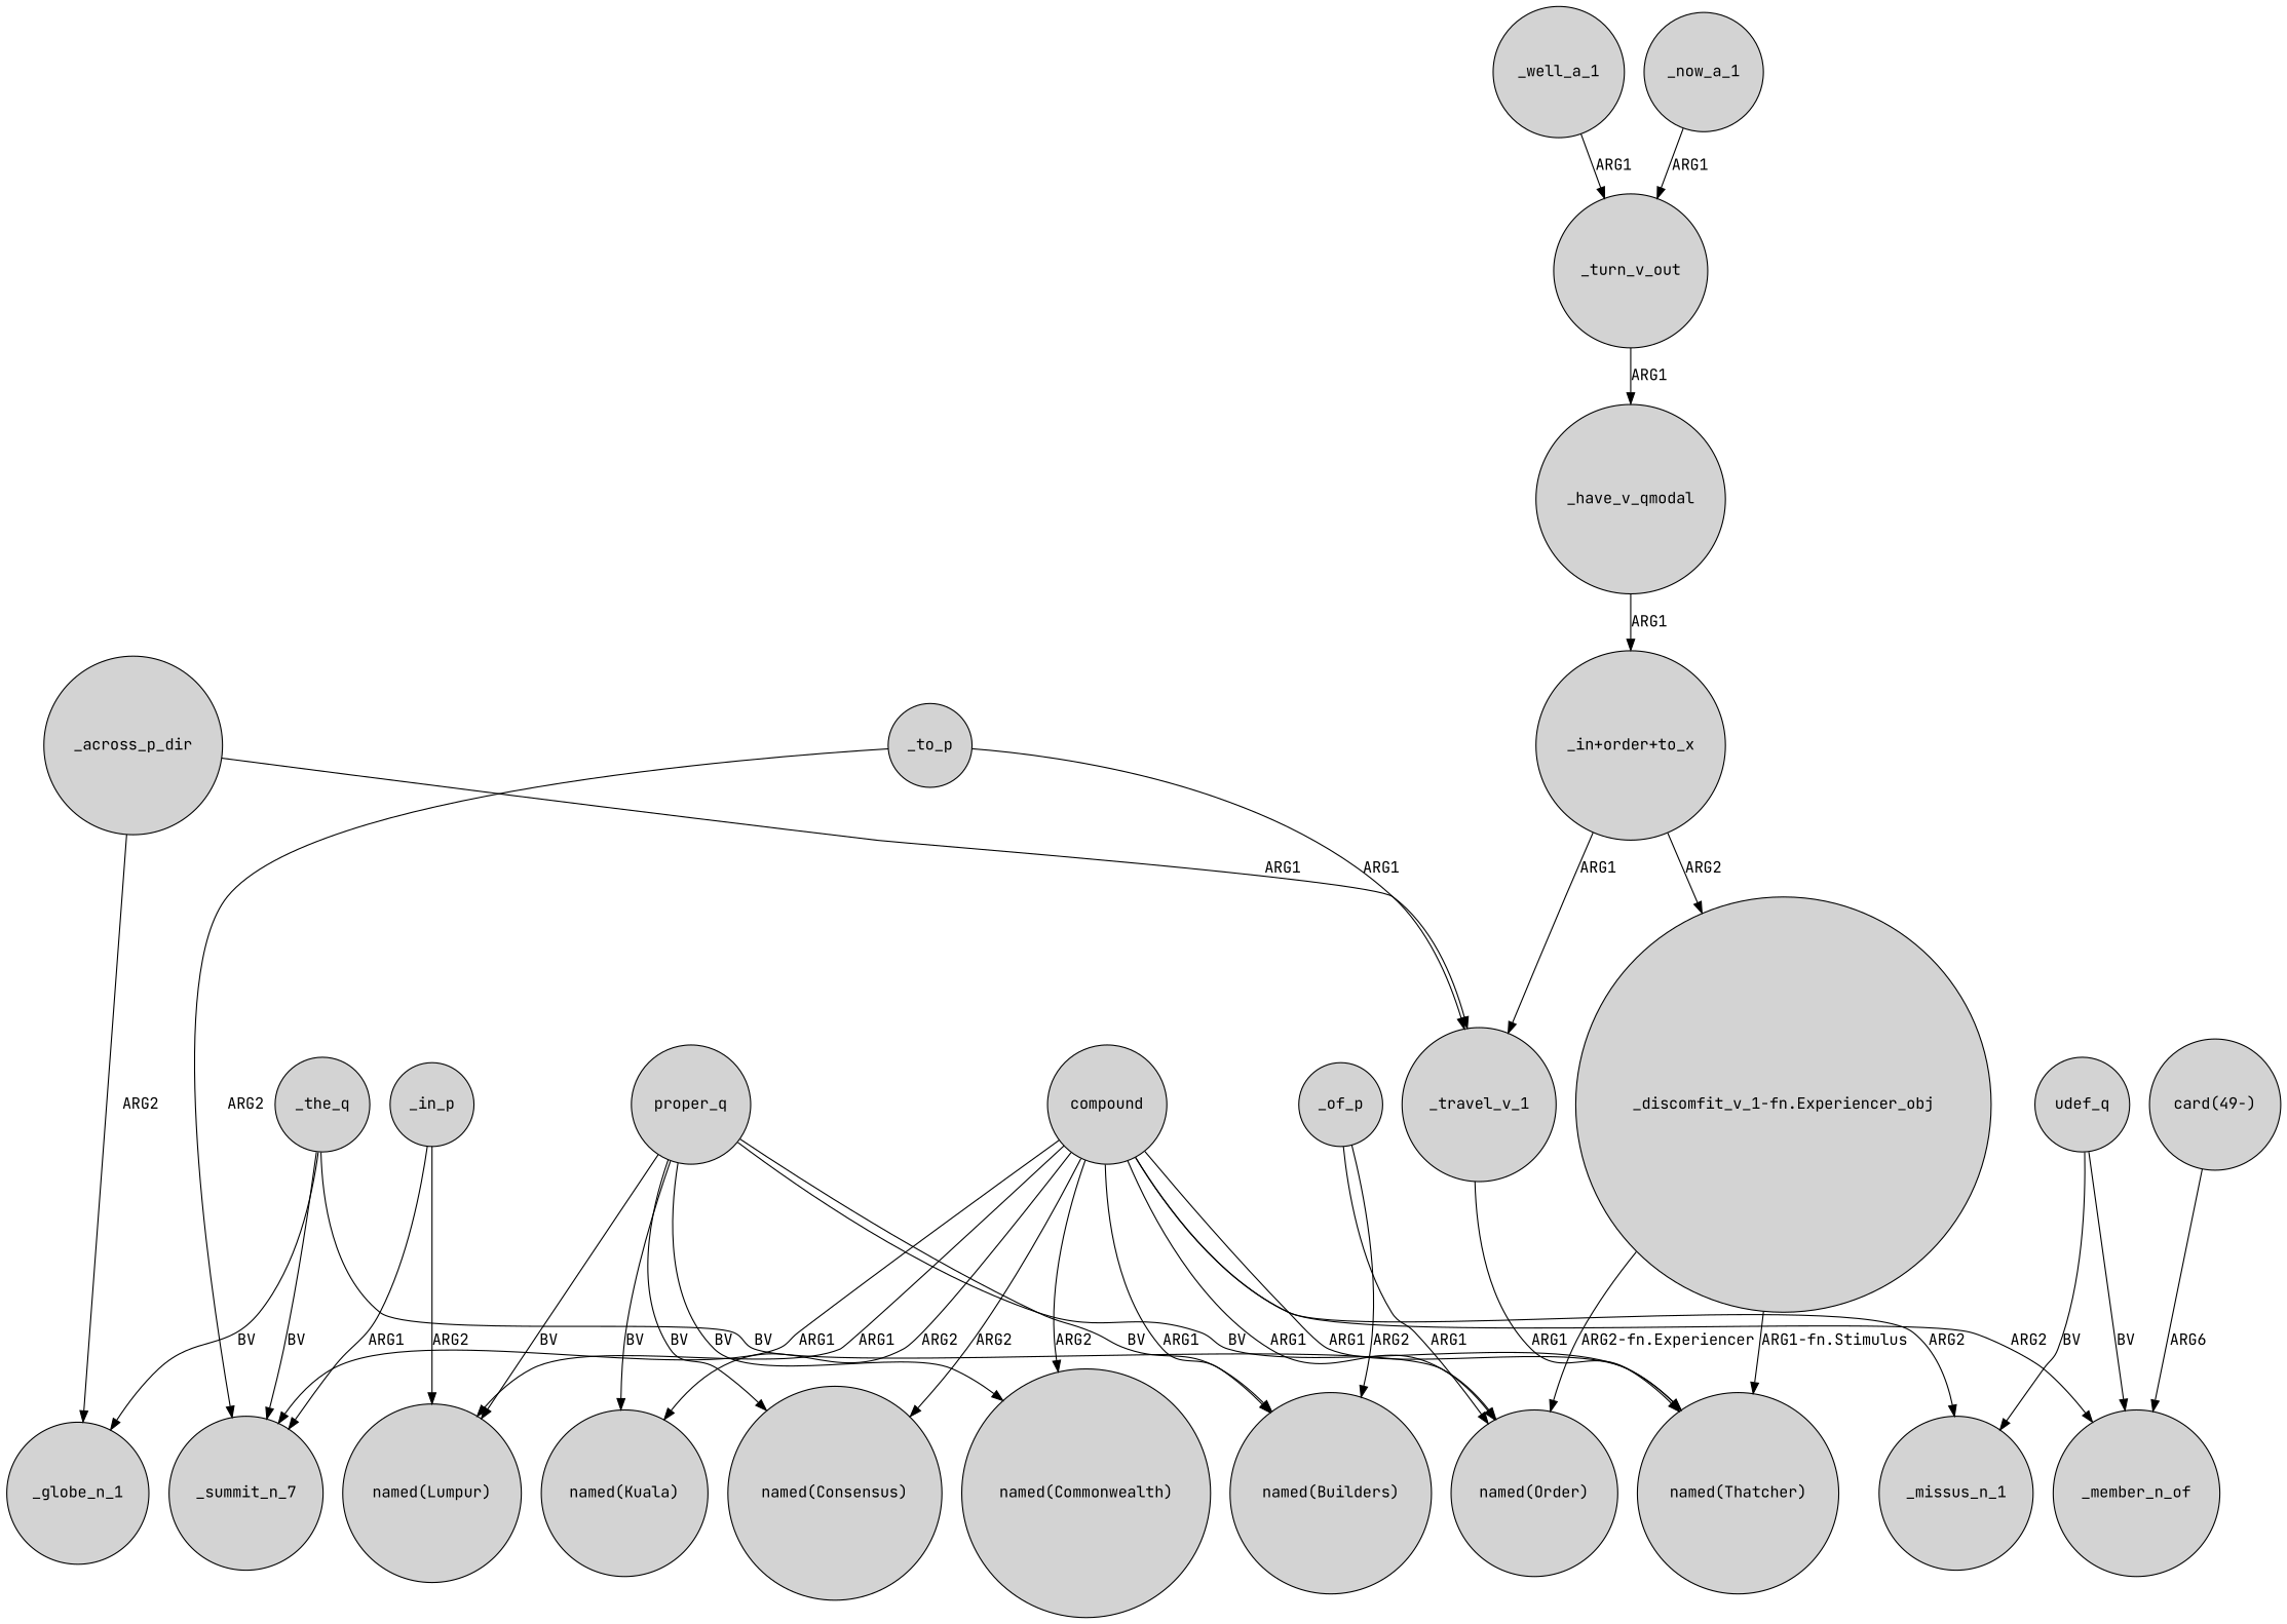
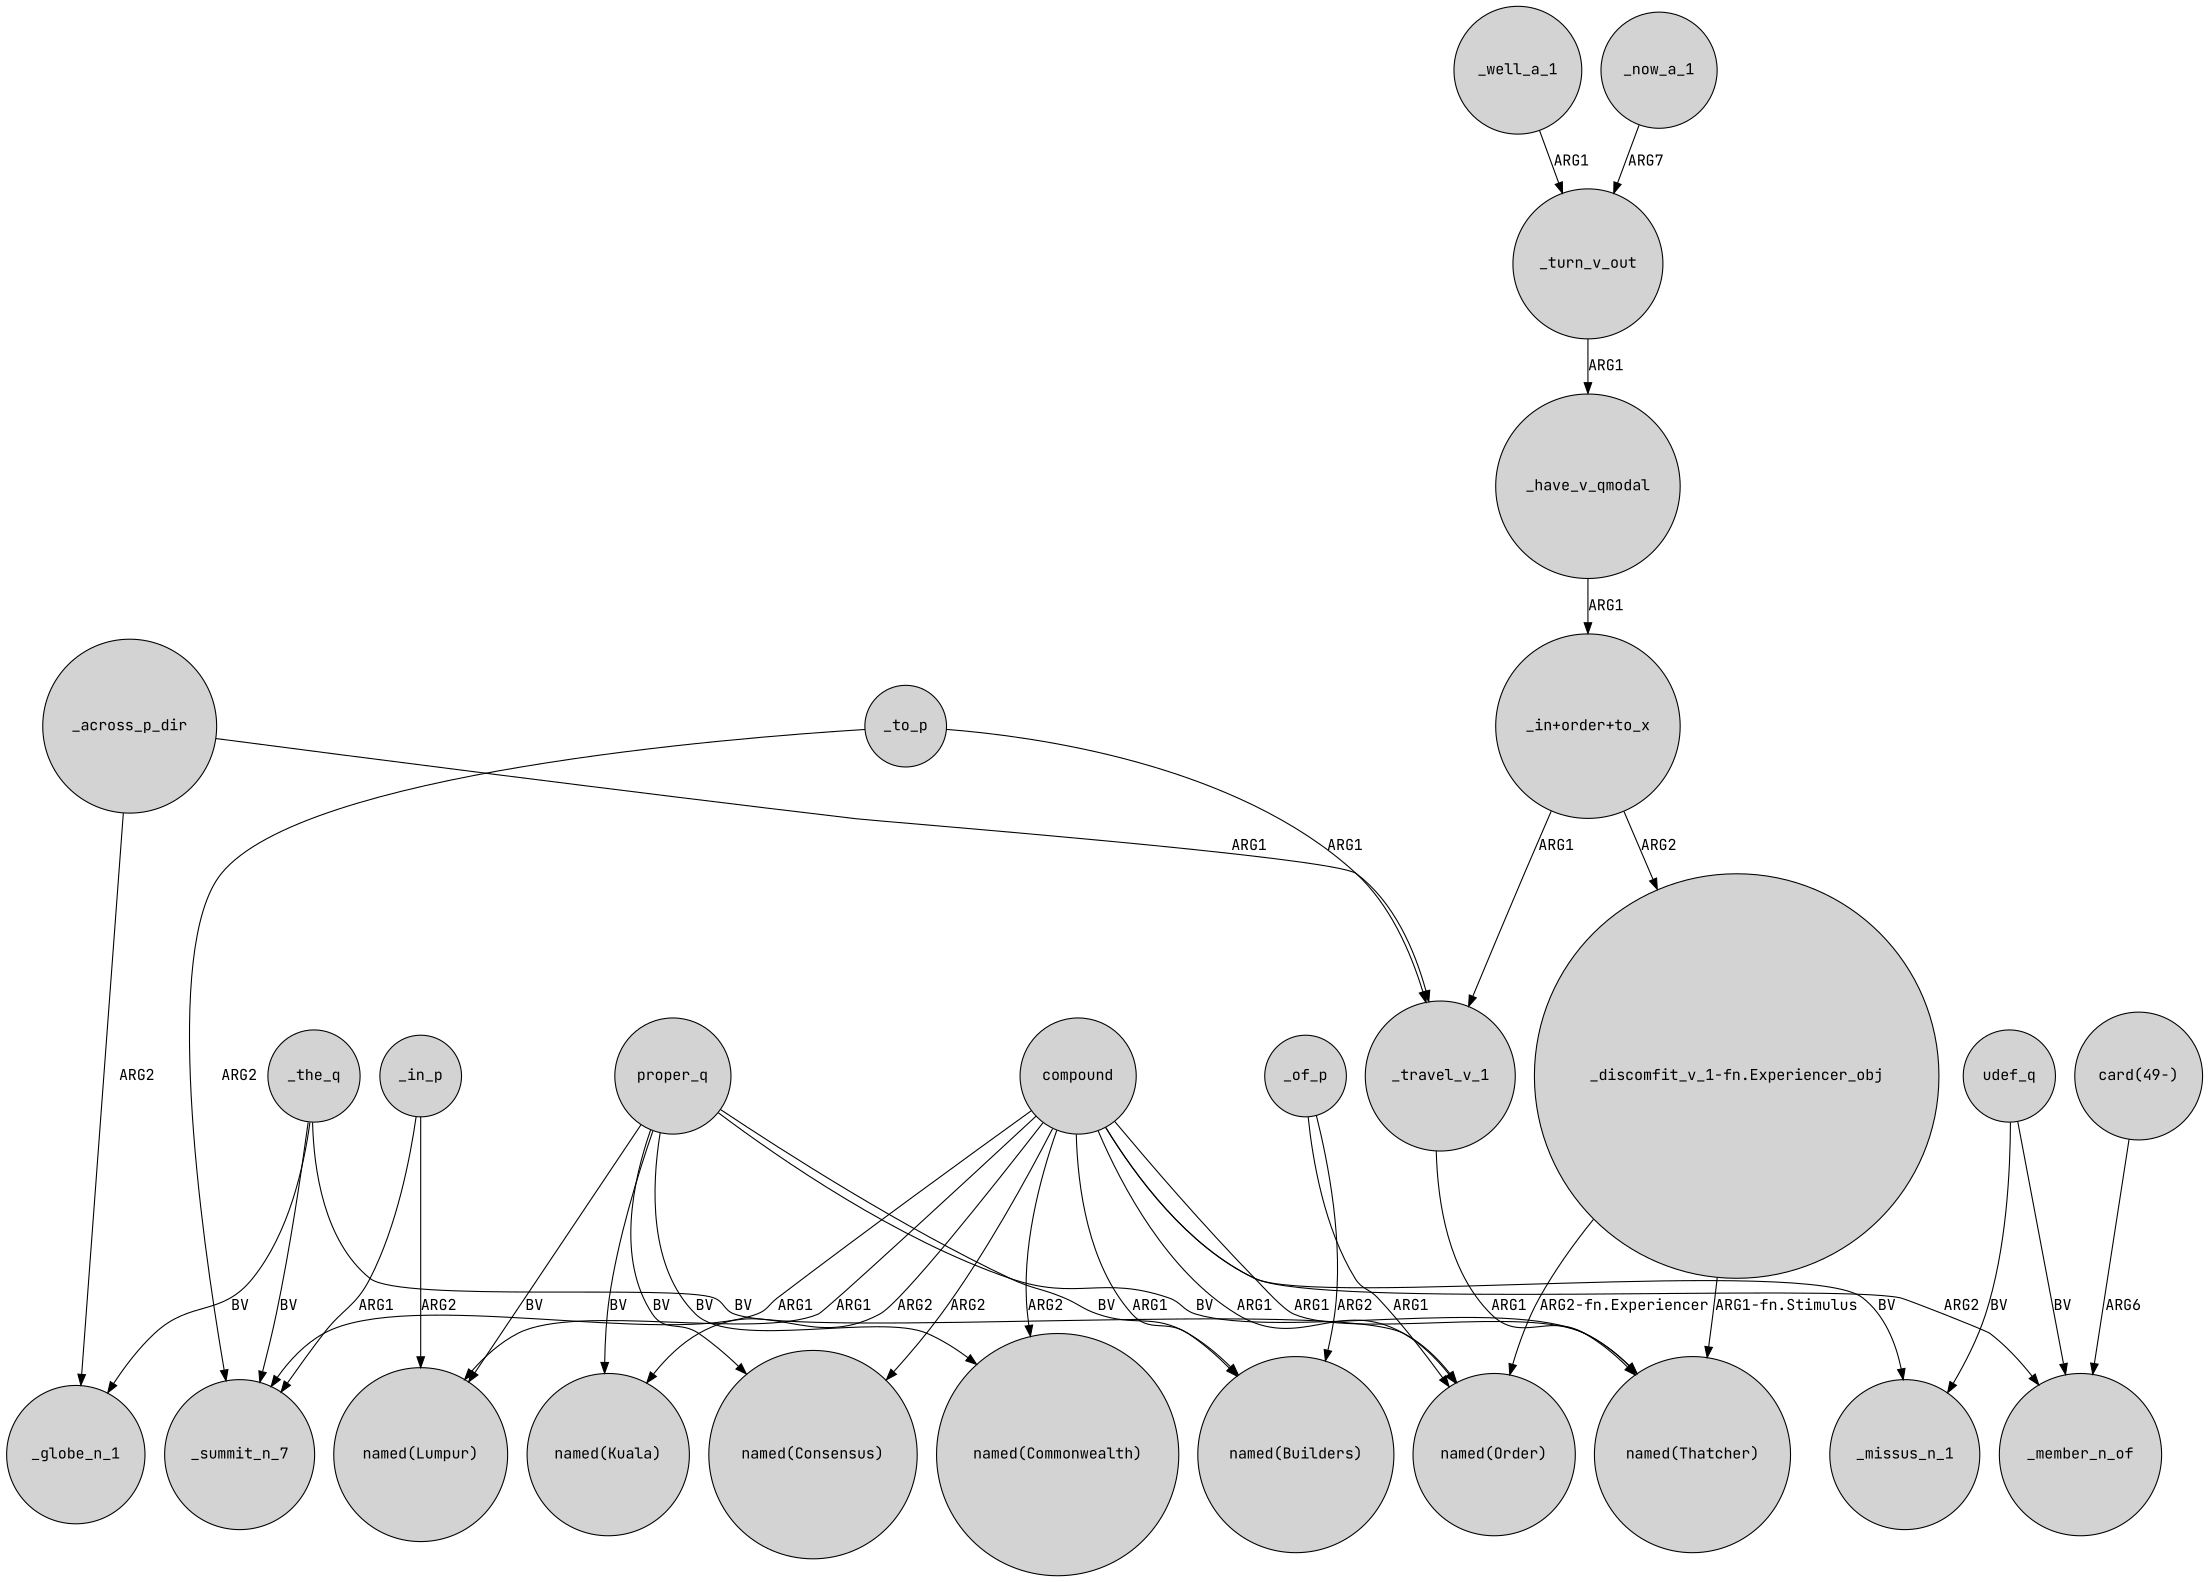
  digraph {
    fontname="JetBrains Mono"
    node [fontname="JetBrains Mono" shape=circle style=filled]
    edge [fontname="JetBrains Mono"]
    compound
    "named(Kuala)"
    "named(Lumpur)"
    "named(Builders)"
    n5 [label=_summit_n_7]
    "named(Order)"
    "named(Consensus)"
    _missus_n_1
    "named(Commonwealth)"
    _member_n_of
    "named(Thatcher)"
    _in_p
    _well_a_1
    _turn_v_out
    _have_v_qmodal
    "_in+order+to_x"
    _to_p
    _travel_v_1
    "_discomfit_v_1-fn.Experiencer_obj"
    proper_q
    _the_q
    _globe_n_1
    _of_p
    udef_q
    "card(49-)"
    _across_p_dir
    _now_a_1
    compound -> "named(Kuala)" [label=ARG2]
    compound -> "named(Lumpur)" [label=ARG1]
    compound -> "named(Builders)" [label=ARG1]
    compound -> n5 [label=ARG1]
    compound -> "named(Order)" [label=ARG1]
    compound -> "named(Consensus)" [label=ARG2]
-   compound -> _missus_n_1 [label=ARG2]
+   compound -> _missus_n_1 [label=BV]
    compound -> "named(Commonwealth)" [label=ARG2]
    compound -> _member_n_of [label=ARG2]
    compound -> "named(Thatcher)" [label=ARG1]
    _in_p -> "named(Lumpur)" [label=ARG2]
    _in_p -> n5 [label=ARG1]
    _well_a_1 -> _turn_v_out [label=ARG1]
    _turn_v_out -> _have_v_qmodal [label=ARG1]
    _have_v_qmodal -> "_in+order+to_x" [label=ARG1]
    "_in+order+to_x" -> _travel_v_1 [label=ARG1]
    "_in+order+to_x" -> "_discomfit_v_1-fn.Experiencer_obj" [label=ARG2]
    _to_p -> n5 [label=ARG2]
    _to_p -> _travel_v_1 [label=ARG1]
    _travel_v_1 -> "named(Thatcher)" [label=ARG1]
    "_discomfit_v_1-fn.Experiencer_obj" -> "named(Order)" [label="ARG2-fn.Experiencer"]
    "_discomfit_v_1-fn.Experiencer_obj" -> "named(Thatcher)" [label="ARG1-fn.Stimulus"]
    proper_q -> "named(Kuala)" [label=BV]
    proper_q -> "named(Lumpur)" [label=BV]
    proper_q -> "named(Builders)" [label=BV]
    proper_q -> "named(Consensus)" [label=BV]
    proper_q -> "named(Commonwealth)" [label=BV]
    proper_q -> "named(Thatcher)" [label=BV]
    _the_q -> n5 [label=BV]
    _the_q -> "named(Order)" [label=BV]
    _the_q -> _globe_n_1 [label=BV]
    _of_p -> "named(Builders)" [label=ARG2]
    _of_p -> "named(Order)" [label=ARG1]
    udef_q -> _missus_n_1 [label=BV]
    udef_q -> _member_n_of [label=BV]
    "card(49-)" -> _member_n_of [label=ARG6]
    _across_p_dir -> _travel_v_1 [label=ARG1]
    _across_p_dir -> _globe_n_1 [label=ARG2]
-   _now_a_1 -> _turn_v_out [label=ARG1]
+   _now_a_1 -> _turn_v_out [label=ARG7]
  }
